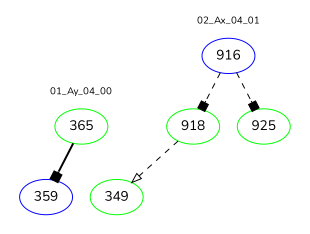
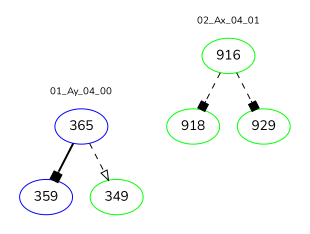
  digraph {
    fontname=Nunito
    node [color=blue fontname=Nunito]
    edge [arrowhead=box color=black fontname=Nunito style=dashed]
-   n1 [color=green label=365]
+   n1 [label=365]
    n2 [color=green label=349]
    n3 [label=359]
-   n4 [label=916]
+   n4 [color=green label=916]
    n5 [color=green label=918]
-   n6 [color=green label=925]
+   n6 [color=green label=929]
    subgraph cluster_1 {
      color=white
      fontsize=10
      label="01_Ay_04_00"
      n1
      n2
      n3
    }
    subgraph cluster_2 {
      color=white
      fontsize=10
      label="02_Ax_04_01"
      n4
      n5
      n6
    }
-   n5 -> n2 [arrowhead=onormal]
+   n1 -> n2 [arrowhead=onormal]
    n1 -> n3 [style=bold]
    n4 -> n5
    n4 -> n6
  }
